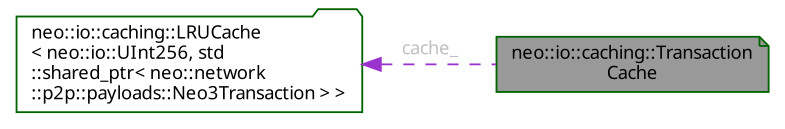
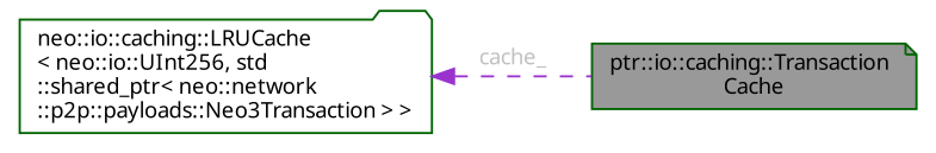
  digraph {
    rankdir=LR
    fontname="Noto Sans"
    node [color=darkgreen fontname="Noto Sans" fontsize=10 style=filled]
-   n1 [fillcolor=grey60 fontcolor=black height=0.2 label="neo::io::caching::Transaction\lCache" shape=note width=0.4]
+   n1 [fillcolor=grey60 fontcolor=black height=0.2 label="ptr::io::caching::Transaction\lCache" shape=note width=0.4]
    n2 [fillcolor=white height=0.2 label="neo::io::caching::LRUCache\l\< neo::io::UInt256, std\l::shared_ptr\< neo::network\l::p2p::payloads::Neo3Transaction \> \>" shape=folder width=0.4]
    n2 -> n1 [color=darkorchid3 dir=back fontcolor=grey fontname="Noto Sans" fontsize=10 label=<<TABLE CELLBORDER="0" BORDER="0"><TR><TD VALIGN="top" ALIGN="LEFT" CELLPADDING="1" CELLSPACING="0">cache_</TD></TR> </TABLE>> labelfontname=Helvetica labelfontsize=10 style=dashed]
  }
